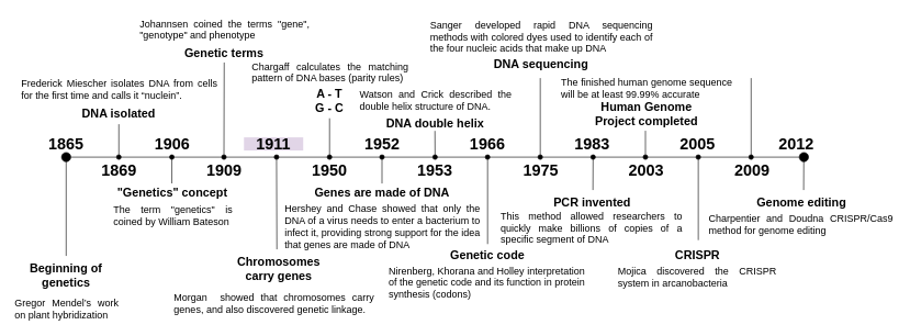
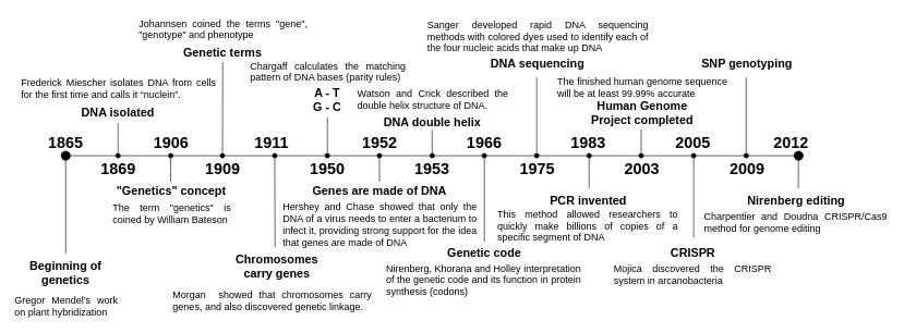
  <mxCell id="0" />
  <mxCell id="1" parent="0" />
  <mxCell id="2" value="" style="group" parent="1" vertex="1" connectable="0"><mxGeometry x="40" y="38" width="1320" height="440" as="geometry" /></mxCell>
  <mxCell id="3" value="&lt;h1&gt;2012&lt;/h1&gt;" style="rounded=0;whiteSpace=wrap;html=1;strokeColor=none;fillColor=default;" parent="2" vertex="1"><mxGeometry x="1109" y="170" width="120" height="20" as="geometry" /></mxCell>
  <mxCell id="4" value="&lt;h1&gt;2009&lt;/h1&gt;" style="rounded=0;whiteSpace=wrap;html=1;strokeColor=none;fillColor=default;" parent="2" vertex="1"><mxGeometry x="1041.5" y="210" width="120" height="20" as="geometry" /></mxCell>
  <mxCell id="5" value="&lt;h1&gt;2003&lt;/h1&gt;" style="rounded=0;whiteSpace=wrap;html=1;strokeColor=none;fillColor=default;" parent="2" vertex="1"><mxGeometry x="881" y="210" width="120" height="20" as="geometry" /></mxCell>
  <mxCell id="6" value="&lt;h1&gt;1869&lt;/h1&gt;" style="rounded=0;whiteSpace=wrap;html=1;strokeColor=none;" parent="2" vertex="1"><mxGeometry x="87.5" y="210" width="105" height="20" as="geometry" /></mxCell>
  <mxCell id="7" value="&lt;h1&gt;1865&lt;/h1&gt;" style="rounded=0;whiteSpace=wrap;html=1;strokeColor=none;" parent="2" vertex="1"><mxGeometry x="20" y="170" width="80" height="20" as="geometry" /></mxCell>
  <mxCell id="8" value="&lt;h1&gt;1906&lt;/h1&gt;" style="rounded=0;whiteSpace=wrap;html=1;fillColor=none;strokeColor=none;" parent="2" vertex="1"><mxGeometry x="184" y="170" width="75" height="20" as="geometry" /></mxCell>
  <mxCell id="9" value="" style="endArrow=oval;html=1;rounded=0;startArrow=none;startFill=0;targetPerimeterSpacing=7;sourcePerimeterSpacing=7;endSize=7;startSize=7;endFill=1;" parent="2" edge="1"><mxGeometry width="50" height="50" relative="1" as="geometry"><mxPoint x="220.5" y="240" as="sourcePoint" /><mxPoint x="220.5" y="200" as="targetPoint" /></mxGeometry></mxCell>
  <mxCell id="10" value="" style="endArrow=none;html=1;rounded=0;startArrow=oval;startFill=1;targetPerimeterSpacing=7;sourcePerimeterSpacing=7;endSize=7;startSize=7;" parent="2" edge="1"><mxGeometry width="50" height="50" relative="1" as="geometry"><mxPoint x="140" y="200" as="sourcePoint" /><mxPoint x="140" y="140" as="targetPoint" /></mxGeometry></mxCell>
  <mxCell id="11" value="&lt;h1&gt;1966&lt;/h1&gt;" style="rounded=0;whiteSpace=wrap;html=1;strokeColor=none;fillColor=default;" parent="2" vertex="1"><mxGeometry x="640" y="170" width="120" height="20" as="geometry" /></mxCell>
  <mxCell id="12" value="" style="endArrow=oval;html=1;rounded=0;startArrow=oval;startFill=1;endFill=1;endSize=14;startSize=14;targetPerimeterSpacing=14;sourcePerimeterSpacing=14;" parent="2" edge="1"><mxGeometry width="50" height="50" relative="1" as="geometry"><mxPoint x="60" y="200" as="sourcePoint" /><mxPoint x="1180.37" y="200" as="targetPoint" /></mxGeometry></mxCell>
  <mxCell id="13" value="" style="endArrow=oval;html=1;rounded=0;exitX=0.5;exitY=0;exitDx=0;exitDy=0;endFill=1;" parent="2" source="16" edge="1"><mxGeometry width="50" height="50" relative="1" as="geometry"><mxPoint x="60" y="280" as="sourcePoint" /><mxPoint x="60" y="200" as="targetPoint" /></mxGeometry></mxCell>
  <mxCell id="14" value="" style="endArrow=none;html=1;rounded=0;startArrow=oval;startFill=1;targetPerimeterSpacing=7;sourcePerimeterSpacing=7;endFill=0;endSize=7;startSize=7;entryX=0.5;entryY=1.2;entryDx=0;entryDy=0;entryPerimeter=0;" parent="2" target="21" edge="1"><mxGeometry width="50" height="50" relative="1" as="geometry"><mxPoint x="299.62" y="200" as="sourcePoint" /><mxPoint x="299.62" y="160" as="targetPoint" /></mxGeometry></mxCell>
  <mxCell id="15" value="" style="endArrow=oval;html=1;rounded=0;startArrow=none;startFill=0;targetPerimeterSpacing=7;sourcePerimeterSpacing=7;endFill=1;endSize=7;startSize=7;" parent="2" edge="1"><mxGeometry width="50" height="50" relative="1" as="geometry"><mxPoint x="620" y="155" as="sourcePoint" /><mxPoint x="620.25" y="200" as="targetPoint" /></mxGeometry></mxCell>
  <mxCell id="16" value="&lt;h2&gt;Beginning of genetics&lt;/h2&gt;" style="rounded=0;whiteSpace=wrap;html=1;strokeColor=none;fillColor=none;" parent="2" vertex="1"><mxGeometry y="350" width="120" height="60" as="geometry" /></mxCell>
  <mxCell id="17" value="&lt;div style=&quot;text-align: justify; font-size: 15px;&quot;&gt;Gregor Mendel’s work on plant&amp;nbsp;&lt;span style=&quot;background-color: initial; font-size: 15px;&quot;&gt;hybridization&lt;/span&gt;&lt;/div&gt;" style="rounded=0;whiteSpace=wrap;html=1;align=left;fillColor=none;strokeColor=none;fontSize=15;" parent="2" vertex="1"><mxGeometry x="-20" y="410" width="160" height="40" as="geometry" /></mxCell>
  <mxCell id="18" value="&lt;h2&gt;&quot;Genetics&quot; concept&lt;/h2&gt;" style="rounded=0;whiteSpace=wrap;html=1;strokeColor=none;" parent="2" vertex="1"><mxGeometry x="128.25" y="240" width="186.5" height="30" as="geometry" /></mxCell>
  <mxCell id="19" value="&lt;div style=&quot;text-align: justify; font-size: 15px;&quot;&gt;The term &quot;genetics&quot; is coined by William Bateson&lt;br style=&quot;font-size: 15px;&quot;&gt;&lt;/div&gt;" style="rounded=0;whiteSpace=wrap;html=1;align=left;strokeColor=none;fontSize=15;" parent="2" vertex="1"><mxGeometry x="130" y="267.38" width="183" height="42.62" as="geometry" /></mxCell>
  <mxCell id="20" value="&lt;h1&gt;1909&lt;/h1&gt;" style="rounded=0;whiteSpace=wrap;html=1;strokeColor=none;" parent="2" vertex="1"><mxGeometry x="255" y="210" width="90" height="20" as="geometry" /></mxCell>
  <mxCell id="21" value="&lt;h2&gt;Genetic terms&lt;/h2&gt;" style="rounded=0;whiteSpace=wrap;html=1;strokeColor=none;fillColor=none;" parent="2" vertex="1"><mxGeometry x="220" y="32.31" width="160" height="20" as="geometry" /></mxCell>
  <mxCell id="22" value="&lt;div style=&quot;text-align: justify; font-size: 15px;&quot;&gt;Johannsen coined the terms &quot;gene&quot;, &quot;genotype&quot; and phenotype&lt;/div&gt;" style="rounded=0;whiteSpace=wrap;html=1;align=left;strokeColor=none;fontSize=15;" parent="2" vertex="1"><mxGeometry x="169.99" y="-17.69" width="260.01" height="47.83" as="geometry" /></mxCell>
  <mxCell id="23" value="&lt;h1&gt;1950&lt;/h1&gt;" style="rounded=0;whiteSpace=wrap;html=1;strokeColor=none;" parent="2" vertex="1"><mxGeometry x="400" y="210" width="120" height="20" as="geometry" /></mxCell>
  <mxCell id="24" value="&lt;h2&gt;A - T&lt;br&gt;G - C&lt;/h2&gt;" style="rounded=0;whiteSpace=wrap;html=1;strokeColor=none;" parent="2" vertex="1"><mxGeometry x="400" y="90.17" width="120" height="50" as="geometry" /></mxCell>
  <mxCell id="25" value="&lt;h2&gt;Genetic code&lt;/h2&gt;" style="rounded=0;whiteSpace=wrap;html=1;strokeColor=none;fillColor=none;" parent="2" vertex="1"><mxGeometry x="640" y="330" width="120" height="40" as="geometry" /></mxCell>
  <mxCell id="26" value="&lt;h1&gt;1952&lt;/h1&gt;" style="rounded=0;whiteSpace=wrap;html=1;strokeColor=none;fillColor=none;" parent="2" vertex="1"><mxGeometry x="479.66" y="170" width="120" height="20" as="geometry" /></mxCell>
  <mxCell id="27" value="" style="endArrow=none;html=1;rounded=0;startArrow=oval;startFill=1;targetPerimeterSpacing=7;sourcePerimeterSpacing=7;endSize=7;startSize=7;" parent="2" edge="1"><mxGeometry width="50" height="50" relative="1" as="geometry"><mxPoint x="539.66" y="200" as="sourcePoint" /><mxPoint x="539.66" y="240" as="targetPoint" /></mxGeometry></mxCell>
  <mxCell id="28" value="" style="endArrow=none;html=1;rounded=0;startArrow=oval;startFill=1;targetPerimeterSpacing=7;sourcePerimeterSpacing=7;endSize=7;startSize=7;" parent="2" edge="1"><mxGeometry width="50" height="50" relative="1" as="geometry"><mxPoint x="460" y="200" as="sourcePoint" /><mxPoint x="460" y="141" as="targetPoint" /></mxGeometry></mxCell>
  <mxCell id="29" value="" style="endArrow=oval;html=1;rounded=0;startArrow=none;startFill=0;targetPerimeterSpacing=7;sourcePerimeterSpacing=7;endFill=1;endSize=7;startSize=7;" parent="2" edge="1"><mxGeometry width="50" height="50" relative="1" as="geometry"><mxPoint x="700" y="332" as="sourcePoint" /><mxPoint x="700" y="200" as="targetPoint" /></mxGeometry></mxCell>
  <mxCell id="30" value="&lt;h2&gt;DNA isolated&lt;/h2&gt;" style="rounded=0;whiteSpace=wrap;html=1;strokeColor=none;" parent="2" vertex="1"><mxGeometry x="80" y="120" width="120" height="30" as="geometry" /></mxCell>
  <mxCell id="31" value="&lt;div style=&quot;text-align: justify; font-size: 15px;&quot;&gt;Frederick Miescher isolates DNA from cells for the first time and calls it “nuclein”.&lt;br style=&quot;font-size: 15px;&quot;&gt;&lt;/div&gt;" style="rounded=0;whiteSpace=wrap;html=1;align=left;strokeColor=none;fontSize=15;" parent="2" vertex="1"><mxGeometry x="-10" y="73.34" width="300" height="46.66" as="geometry" /></mxCell>
  <mxCell id="32" value="" style="endArrow=oval;html=1;rounded=0;startArrow=none;startFill=0;targetPerimeterSpacing=7;sourcePerimeterSpacing=7;endFill=1;endSize=7;startSize=7;" parent="2" edge="1"><mxGeometry width="50" height="50" relative="1" as="geometry"><mxPoint x="380" y="343" as="sourcePoint" /><mxPoint x="379.5" y="200" as="targetPoint" /></mxGeometry></mxCell>
  <mxCell id="33" value="&lt;h2&gt; Chromosomes carry genes&lt;/h2&gt;" style="rounded=0;whiteSpace=wrap;html=1;strokeColor=none;" parent="2" vertex="1"><mxGeometry x="318" y="340" width="130" height="60" as="geometry" /></mxCell>
  <mxCell id="34" value="&lt;div style=&quot;text-align: justify; font-size: 15px;&quot;&gt;Morgan&amp;nbsp; showed that chromosomes carry genes, and also discovered genetic linkage.&lt;br style=&quot;font-size: 15px;&quot;&gt;&lt;/div&gt;" style="rounded=0;whiteSpace=wrap;html=1;align=left;strokeColor=none;fontSize=15;" parent="2" vertex="1"><mxGeometry x="222" y="400" width="306" height="43.64" as="geometry" /></mxCell>
- <mxCell id="35" value="&lt;h1&gt;1911&lt;/h1&gt;" style="rounded=0;whiteSpace=wrap;html=1;strokeColor=none;fillColor=#e1d5e7;" parent="2" vertex="1"><mxGeometry x="330" y="170" width="90" height="20" as="geometry" /></mxCell>
+ <mxCell id="35" value="&lt;h1&gt;1911&lt;/h1&gt;" style="rounded=0;whiteSpace=wrap;html=1;strokeColor=none;" parent="2" vertex="1"><mxGeometry x="330" y="170" width="90" height="20" as="geometry" /></mxCell>
  <mxCell id="36" value="&lt;h2&gt;Genes are made of DNA&lt;/h2&gt;" style="rounded=0;whiteSpace=wrap;html=1;strokeColor=none;fillColor=none;" parent="2" vertex="1"><mxGeometry x="434.83" y="240" width="209.66" height="30" as="geometry" /></mxCell>
  <mxCell id="37" value="&lt;div style=&quot;text-align: justify; font-size: 15px;&quot;&gt;Hershey and Chase showed that only the DNA of a virus needs to enter a bacterium to infect it, providing strong support for the idea that genes are made of DNA&lt;/div&gt;" style="rounded=0;whiteSpace=wrap;html=1;align=left;strokeColor=none;fontSize=15;" parent="2" vertex="1"><mxGeometry x="390" y="277.29" width="299.32" height="55.43" as="geometry" /></mxCell>
  <mxCell id="38" value="&lt;div style=&quot;text-align: justify; font-size: 15px;&quot;&gt;&lt;span style=&quot;background-color: initial; font-size: 15px;&quot;&gt;Nirenberg, Khorana and Holley&amp;nbsp;&lt;/span&gt;&lt;span style=&quot;background-color: initial; text-align: right; font-size: 15px;&quot;&gt;interpretation of the genetic code and its function in protein synthesis (codons)&lt;/span&gt;&lt;/div&gt;" style="rounded=0;whiteSpace=wrap;html=1;align=right;strokeColor=none;fontSize=15;" parent="2" vertex="1"><mxGeometry x="550" y="360" width="300" height="60" as="geometry" /></mxCell>
  <mxCell id="39" value="&lt;div style=&quot;text-align: justify; font-size: 15px;&quot;&gt;&lt;div style=&quot;font-size: 15px;&quot;&gt;Chargaff calculates the matching pattern of DNA bases (parity rules)&lt;/div&gt;&lt;/div&gt;" style="rounded=0;whiteSpace=wrap;html=1;align=left;strokeColor=none;fontSize=15;" parent="2" vertex="1"><mxGeometry x="340" y="53.17" width="240" height="36" as="geometry" /></mxCell>
  <mxCell id="40" value="&lt;h2&gt;DNA double helix&lt;/h2&gt;" style="rounded=0;whiteSpace=wrap;html=1;strokeColor=none;" parent="2" vertex="1"><mxGeometry x="537.75" y="140.17" width="165" height="20" as="geometry" /></mxCell>
  <mxCell id="41" value="&lt;div style=&quot;text-align: justify; font-size: 15px;&quot;&gt;Watson and Crick described the double helix structure of DNA.&lt;br style=&quot;font-size: 15px;&quot;&gt;&lt;/div&gt;" style="rounded=0;whiteSpace=wrap;html=1;align=left;strokeColor=none;fontSize=15;" parent="2" vertex="1"><mxGeometry x="504" y="101.26" width="232.5" height="25.48" as="geometry" /></mxCell>
  <mxCell id="42" value="&lt;h1&gt;1953&lt;/h1&gt;" style="rounded=0;whiteSpace=wrap;html=1;strokeColor=none;fillColor=default;" parent="2" vertex="1"><mxGeometry x="565.25" y="210" width="110" height="20" as="geometry" /></mxCell>
  <mxCell id="43" value="&lt;h2&gt;DNA sequencing&lt;/h2&gt;" style="rounded=0;whiteSpace=wrap;html=1;strokeColor=none;" parent="2" vertex="1"><mxGeometry x="698.75" y="50" width="165" height="20" as="geometry" /></mxCell>
  <mxCell id="44" value="&lt;div style=&quot;text-align: justify; font-size: 15px;&quot;&gt;Sanger&amp;nbsp;developed rapid DNA sequencing methods&amp;nbsp;with colored dyes used to identify each of the four nucleic acids that make up DNA&lt;br style=&quot;font-size: 15px;&quot;&gt;&lt;/div&gt;" style="rounded=0;whiteSpace=wrap;html=1;align=left;strokeColor=none;fontSize=15;" parent="2" vertex="1"><mxGeometry x="611.25" y="-15.38" width="340" height="65.38" as="geometry" /></mxCell>
  <mxCell id="45" value="&lt;h1&gt;1975&lt;/h1&gt;" style="rounded=0;whiteSpace=wrap;html=1;strokeColor=none;fillColor=default;" parent="2" vertex="1"><mxGeometry x="721.25" y="210" width="120" height="20" as="geometry" /></mxCell>
  <mxCell id="46" value="" style="endArrow=oval;html=1;rounded=0;startArrow=none;startFill=0;targetPerimeterSpacing=7;sourcePerimeterSpacing=7;endFill=1;endSize=7;startSize=7;" parent="2" edge="1"><mxGeometry width="50" height="50" relative="1" as="geometry"><mxPoint x="860" y="250" as="sourcePoint" /><mxPoint x="860.25" y="200" as="targetPoint" /></mxGeometry></mxCell>
  <mxCell id="47" value="&lt;h1&gt;1983&lt;/h1&gt;" style="rounded=0;whiteSpace=wrap;html=1;strokeColor=none;fillColor=default;" parent="2" vertex="1"><mxGeometry x="799" y="170" width="120" height="20" as="geometry" /></mxCell>
  <mxCell id="48" value="&lt;h2&gt;PCR invented&lt;/h2&gt;" style="rounded=0;whiteSpace=wrap;html=1;strokeColor=none;fillColor=none;" parent="2" vertex="1"><mxGeometry x="799" y="250" width="120" height="40" as="geometry" /></mxCell>
  <mxCell id="49" value="&lt;div style=&quot;text-align: justify; font-size: 15px;&quot;&gt;This method allowed researchers to quickly make billions of copies of a specific segment of DNA&lt;br style=&quot;font-size: 15px;&quot;&gt;&lt;/div&gt;" style="rounded=0;whiteSpace=wrap;html=1;align=right;strokeColor=none;fontSize=15;" parent="2" vertex="1"><mxGeometry x="720" y="277.29" width="278" height="60" as="geometry" /></mxCell>
  <mxCell id="50" value="&lt;h2&gt;Human Genome Project completed&lt;/h2&gt;" style="rounded=0;whiteSpace=wrap;html=1;strokeColor=none;" parent="2" vertex="1"><mxGeometry x="858.5" y="125" width="165" height="20" as="geometry" /></mxCell>
  <mxCell id="51" value="&lt;div style=&quot;text-align: justify; font-size: 15px;&quot;&gt;The finished human genome sequence will be at least 99.99% accurate&lt;br style=&quot;font-size: 15px;&quot;&gt;&lt;/div&gt;" style="rounded=0;whiteSpace=wrap;html=1;align=left;strokeColor=none;fontSize=15;" parent="2" vertex="1"><mxGeometry x="810" y="82.52" width="262" height="24.95" as="geometry" /></mxCell>
  <mxCell id="52" value="" style="endArrow=none;html=1;rounded=0;startArrow=oval;startFill=1;targetPerimeterSpacing=7;sourcePerimeterSpacing=7;endSize=7;startSize=7;" parent="2" edge="1"><mxGeometry width="50" height="50" relative="1" as="geometry"><mxPoint x="939.75" y="200" as="sourcePoint" /><mxPoint x="939.75" y="160" as="targetPoint" /></mxGeometry></mxCell>
  <mxCell id="53" value="" style="endArrow=none;html=1;rounded=0;startArrow=oval;startFill=1;targetPerimeterSpacing=7;sourcePerimeterSpacing=7;endSize=7;startSize=7;" parent="2" edge="1"><mxGeometry width="50" height="50" relative="1" as="geometry"><mxPoint x="780" y="200" as="sourcePoint" /><mxPoint x="780" y="80" as="targetPoint" /></mxGeometry></mxCell>
  <mxCell id="54" value="" style="endArrow=oval;html=1;rounded=0;startArrow=none;startFill=0;targetPerimeterSpacing=7;sourcePerimeterSpacing=7;endFill=1;endSize=7;startSize=7;" parent="2" edge="1"><mxGeometry width="50" height="50" relative="1" as="geometry"><mxPoint x="1020" y="326" as="sourcePoint" /><mxPoint x="1020" y="200" as="targetPoint" /></mxGeometry></mxCell>
  <mxCell id="55" value="&lt;h1&gt;2005&lt;/h1&gt;" style="rounded=0;whiteSpace=wrap;html=1;strokeColor=none;fillColor=default;" parent="2" vertex="1"><mxGeometry x="958.75" y="170" width="120" height="20" as="geometry" /></mxCell>
  <mxCell id="56" value="&lt;h2&gt;CRISPR&lt;/h2&gt;" style="rounded=0;whiteSpace=wrap;html=1;strokeColor=none;fillColor=none;" parent="2" vertex="1"><mxGeometry x="958.75" y="330" width="120" height="40" as="geometry" /></mxCell>
  <mxCell id="57" value="&lt;div style=&quot;text-align: justify; font-size: 15px;&quot;&gt;Mojica discovered the CRISPR system in arcanobacteria&lt;/div&gt;" style="rounded=0;whiteSpace=wrap;html=1;align=right;strokeColor=none;fontSize=15;" parent="2" vertex="1"><mxGeometry x="897.5" y="364.86" width="242.5" height="35.14" as="geometry" /></mxCell>
+ <mxCell id="58" value="&lt;h2&gt;SNP genotyping&lt;/h2&gt;" style="rounded=0;whiteSpace=wrap;html=1;strokeColor=none;" parent="2" vertex="1"><mxGeometry x="1019" y="50" width="165" height="20" as="geometry" /></mxCell>
  <mxCell id="59" value="" style="endArrow=none;html=1;rounded=0;startArrow=oval;startFill=1;targetPerimeterSpacing=7;sourcePerimeterSpacing=7;endSize=7;startSize=7;" parent="2" edge="1"><mxGeometry width="50" height="50" relative="1" as="geometry"><mxPoint x="1100.25" y="200" as="sourcePoint" /><mxPoint x="1100.25" y="80" as="targetPoint" /></mxGeometry></mxCell>
  <mxCell id="60" value="" style="endArrow=oval;html=1;rounded=0;startArrow=none;startFill=0;targetPerimeterSpacing=7;sourcePerimeterSpacing=7;endFill=1;endSize=7;startSize=7;" parent="2" edge="1"><mxGeometry width="50" height="50" relative="1" as="geometry"><mxPoint x="1180" y="250" as="sourcePoint" /><mxPoint x="1180.25" y="200" as="targetPoint" /></mxGeometry></mxCell>
- <mxCell id="61" value="&lt;h2&gt;Genome editing&lt;/h2&gt;" style="rounded=0;whiteSpace=wrap;html=1;strokeColor=none;fillColor=none;" parent="2" vertex="1"><mxGeometry x="1097" y="250" width="160" height="40" as="geometry" /></mxCell>
+ <mxCell id="61" value="&lt;h2&gt;Nirenberg editing&lt;/h2&gt;" style="rounded=0;whiteSpace=wrap;html=1;strokeColor=none;fillColor=none;" parent="2" vertex="1"><mxGeometry x="1097" y="250" width="160" height="40" as="geometry" /></mxCell>
  <mxCell id="62" value="&lt;div style=&quot;text-align: justify; font-size: 15px;&quot;&gt;Charpentier and Doudna CRISPR/Cas9 method for genome editing&lt;br style=&quot;font-size: 15px;&quot;&gt;&lt;/div&gt;" style="rounded=0;whiteSpace=wrap;html=1;align=right;strokeColor=none;fontSize=15;" parent="2" vertex="1"><mxGeometry x="1036" y="283.65" width="282" height="36.35" as="geometry" /></mxCell>
